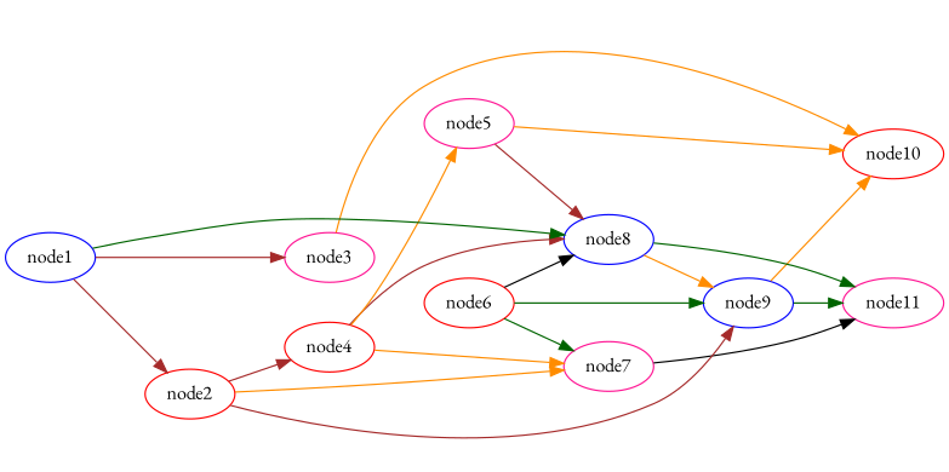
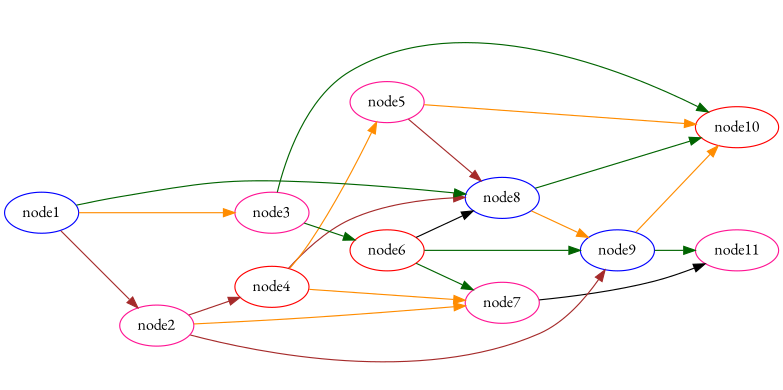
  digraph {
    fontname="EB Garamond"
    rankdir=LR
    node [color=deeppink fontname="EB Garamond"]
    edge [color=darkorange fontname="EB Garamond"]
    node11
    node9 [color=blue]
    node10 [color=red]
    node8 [color=blue]
    node7
    node6 [color=red]
    node5
    node4 [color=red]
    node3
-   node2 [color=red]
+   node2
    node1 [color=blue]
    node9 -> node11 [color=darkgreen]
    node9 -> node10
    node8 -> node9
-   node8 -> node11 [color=darkgreen]
+   node8 -> node10 [color=darkgreen]
    node7 -> node11 [color=black]
    node6 -> node9 [color=darkgreen]
    node6 -> node8 [color=black]
    node6 -> node7 [color=darkgreen]
    node5 -> node10
    node5 -> node8 [color=brown]
    node4 -> node8 [color=brown]
    node4 -> node7
    node4 -> node5
-   node3 -> node10
+   node3 -> node10 [color=darkgreen]
+   node3 -> node6 [color=darkgreen]
    node2 -> node9 [color=brown]
    node2 -> node7
    node2 -> node4 [color=brown]
    node1 -> node8 [color=darkgreen]
-   node1 -> node3 [color=brown]
+   node1 -> node3
    node1 -> node2 [color=brown]
  }
